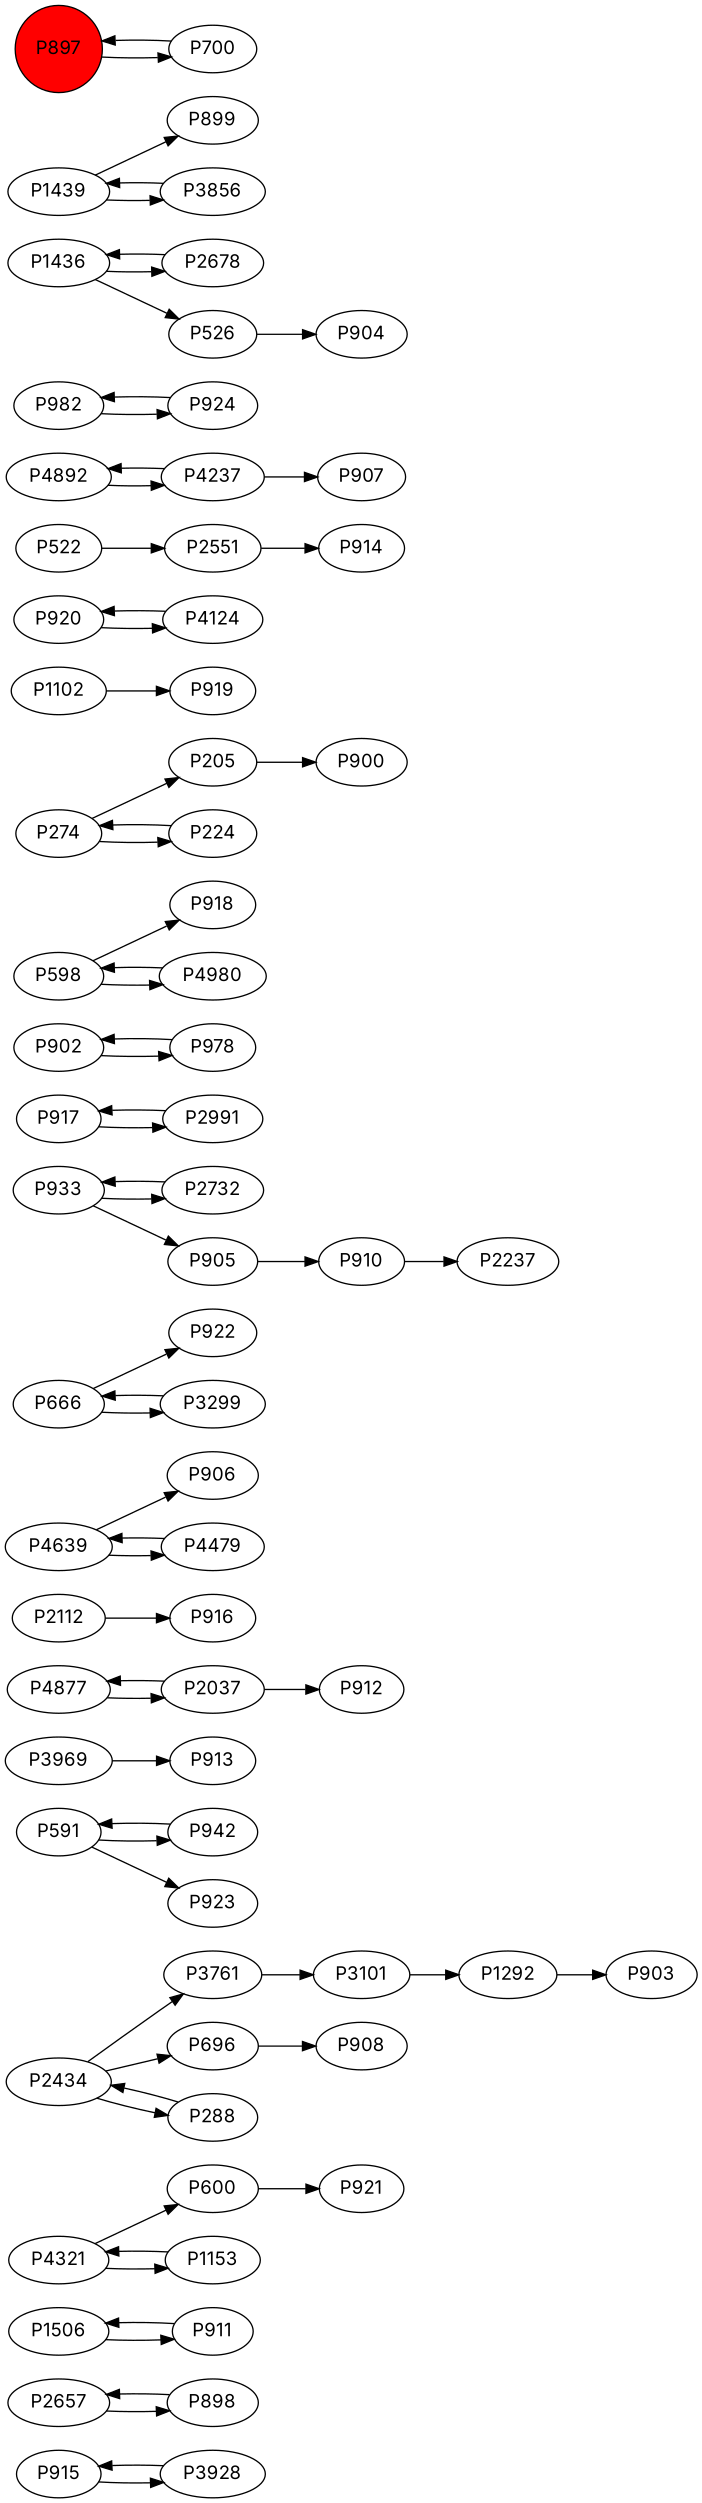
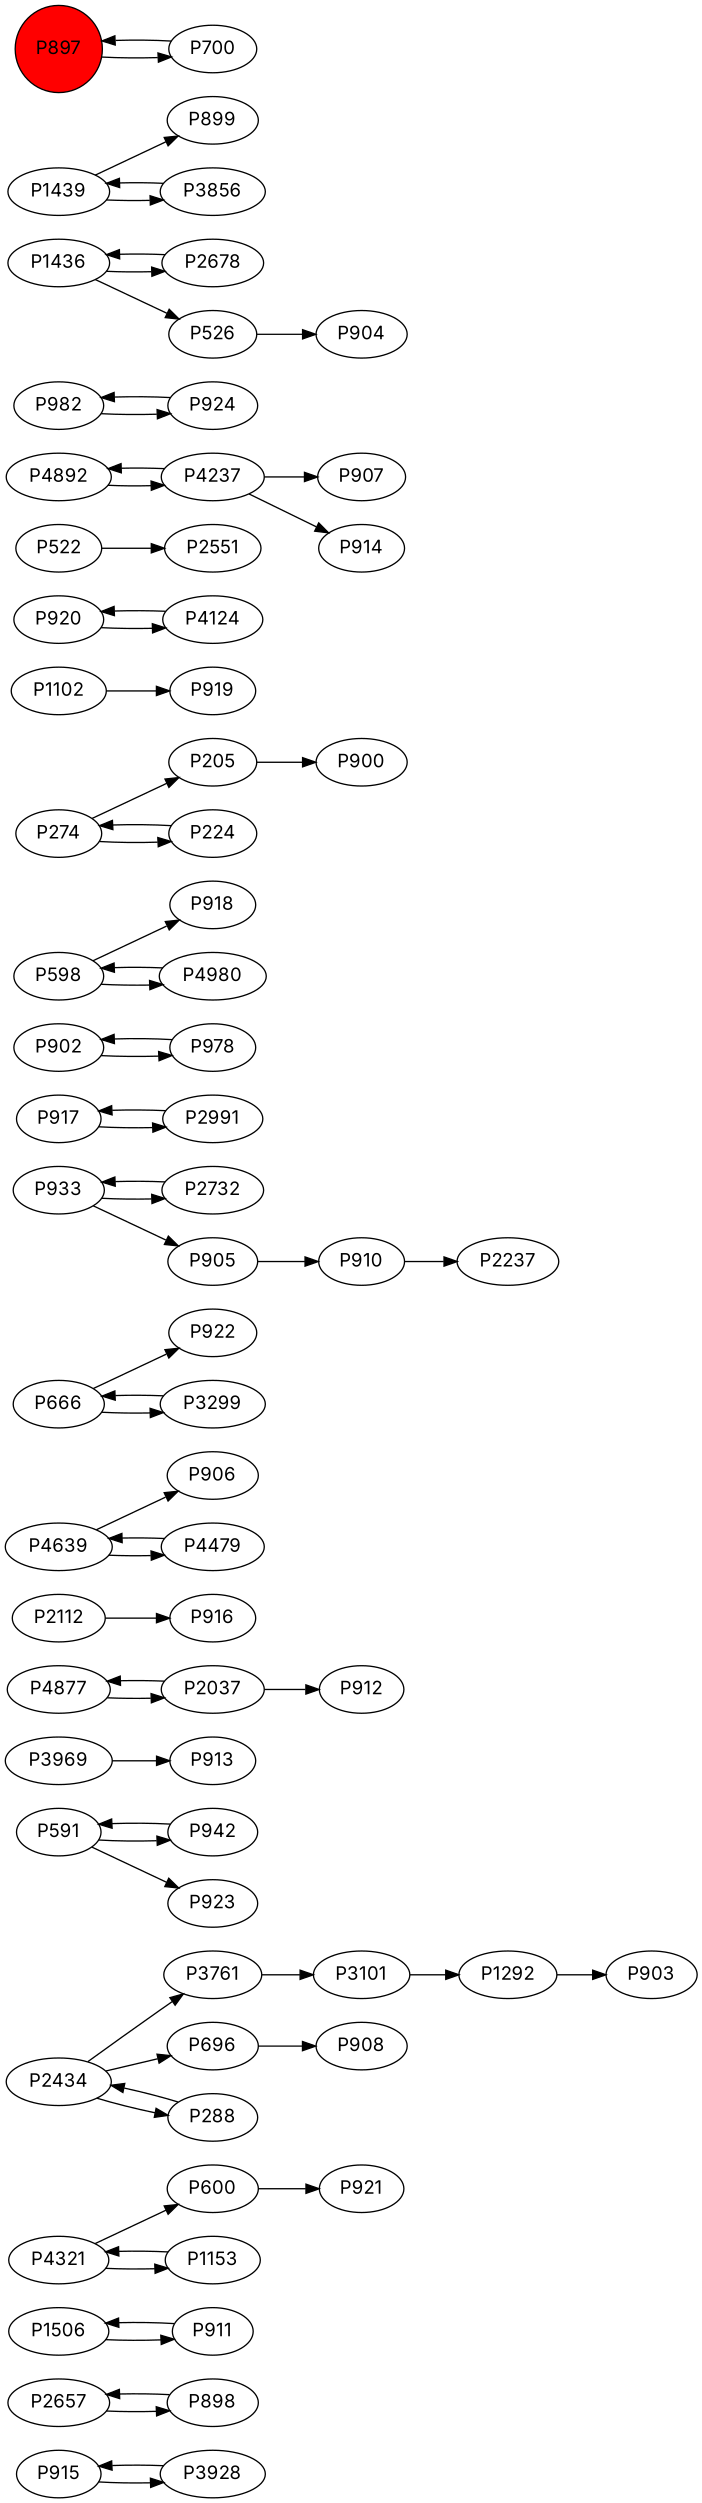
  digraph {
    fontname=Inter
    rankdir=LR
    node [fontname=Inter]
    edge [fontname=Inter]
    P915
    P3928
    P2657
    P898
    P1506
    P911
    P4321
    P600
    P1153
    P921
    P3101
    P1292
    P903
    P3761
    P2434
    P696
    P288
    P908
    P591
    P942
    P923
    P3969
    P913
    P4877
    P2037
    P912
    P2112
    P916
    P4639
    P906
    P4479
    P666
    P922
    P3299
    P910
    P2237
    P933
    P2732
    P905
    P917
    P2991
    P902
    P978
    P598
    P918
    P4980
    P274
    P205
    P224
    P900
    P1102
    P919
    P920
    P4124
    P4892
    P4237
    P907
    P982
    P924
    P522
    P2551
    P914
    P1436
    P2678
    P526
    P904
    P1439
    P899
    P3856
    P897 [fillcolor=red shape=circle style=filled]
    P700
    P915 -> P3928
    P3928 -> P915
    P2657 -> P898
    P898 -> P2657
    P1506 -> P911
    P911 -> P1506
    P4321 -> P600
    P4321 -> P1153
    P600 -> P921
    P1153 -> P4321
    P3101 -> P1292
    P1292 -> P903
    P3761 -> P3101
    P2434 -> P3761
    P2434 -> P696
    P2434 -> P288
    P696 -> P908
    P288 -> P2434
    P591 -> P942
    P591 -> P923
    P942 -> P591
    P3969 -> P913
    P4877 -> P2037
    P2037 -> P4877
    P2037 -> P912
    P2112 -> P916
    P4639 -> P906
    P4639 -> P4479
    P4479 -> P4639
    P666 -> P922
    P666 -> P3299
    P3299 -> P666
    P910 -> P2237
    P933 -> P2732
    P933 -> P905
    P2732 -> P933
    P905 -> P910
    P917 -> P2991
    P2991 -> P917
    P902 -> P978
    P978 -> P902
    P598 -> P918
    P598 -> P4980
    P4980 -> P598
    P274 -> P205
    P274 -> P224
    P205 -> P900
    P224 -> P274
    P1102 -> P919
    P920 -> P4124
    P4124 -> P920
    P4892 -> P4237
    P4237 -> P4892
    P4237 -> P907
    P982 -> P924
    P924 -> P982
    P522 -> P2551
-   P2551 -> P914
+   P4237 -> P914
    P1436 -> P2678
    P1436 -> P526
    P2678 -> P1436
    P526 -> P904
    P1439 -> P899
    P1439 -> P3856
    P3856 -> P1439
    P897 -> P700
    P700 -> P897
  }
